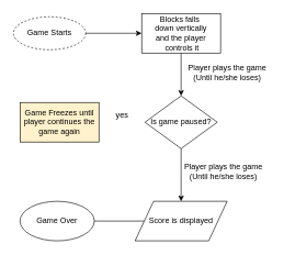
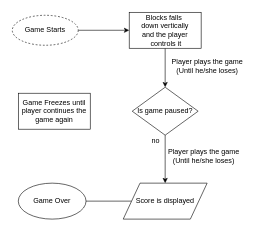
  <mxCell id="0" />
  <mxCell id="1" parent="0" />
  <mxCell id="2" style="edgeStyle=orthogonalEdgeStyle;rounded=0;orthogonalLoop=1;jettySize=auto;html=1;entryX=0;entryY=0.5;entryDx=0;entryDy=0;" edge="1" parent="1" source="3" target="9"><mxGeometry relative="1" as="geometry" /></mxCell>
  <mxCell id="3" value="Game Starts" style="ellipse;whiteSpace=wrap;html=1;dashed=1;" vertex="1" parent="1"><mxGeometry x="20" y="25" width="110" height="50" as="geometry" /></mxCell>
  <mxCell id="4" value="Game Over" style="ellipse;whiteSpace=wrap;html=1;" vertex="1" parent="1"><mxGeometry x="30" y="305" width="113" height="60" as="geometry" /></mxCell>
  <mxCell id="5" style="edgeStyle=orthogonalEdgeStyle;rounded=0;orthogonalLoop=1;jettySize=auto;html=1;entryX=1;entryY=0.5;entryDx=0;entryDy=0;endArrow=none;" edge="1" parent="1" source="6" target="4"><mxGeometry relative="1" as="geometry" /></mxCell>
  <mxCell id="6" value="Score is displayed" style="shape=parallelogram;perimeter=parallelogramPerimeter;whiteSpace=wrap;html=1;" vertex="1" parent="1"><mxGeometry x="205" y="305" width="140" height="60" as="geometry" /></mxCell>
  <mxCell id="7" value="Player plays the game&lt;br&gt;(Until he/she loses)" style="text;html=1;align=center;verticalAlign=middle;resizable=0;points=[];autosize=1;" vertex="1" parent="1"><mxGeometry x="280" y="95" width="130" height="30" as="geometry" /></mxCell>
  <mxCell id="8" style="edgeStyle=orthogonalEdgeStyle;rounded=0;orthogonalLoop=1;jettySize=auto;html=1;" edge="1" parent="1" source="9" target="11"><mxGeometry relative="1" as="geometry" /></mxCell>
  <mxCell id="9" value="&lt;span&gt;Blocks falls&amp;nbsp;&lt;/span&gt;&lt;br&gt;&lt;span&gt;down vertically&lt;/span&gt;&lt;br&gt;&lt;span&gt;and the player&lt;/span&gt;&lt;br&gt;&lt;span&gt;&amp;nbsp;controls it&lt;/span&gt;" style="rounded=0;whiteSpace=wrap;html=1;" vertex="1" parent="1"><mxGeometry x="215" y="20" width="120" height="60" as="geometry" /></mxCell>
  <mxCell id="10" style="edgeStyle=orthogonalEdgeStyle;rounded=0;orthogonalLoop=1;jettySize=auto;html=1;" edge="1" parent="1" source="11"><mxGeometry relative="1" as="geometry"><mxPoint x="275" y="305" as="targetPoint" /></mxGeometry></mxCell>
  <mxCell id="11" value="Is game paused?" style="rhombus;whiteSpace=wrap;html=1;" vertex="1" parent="1"><mxGeometry x="220" y="145" width="110" height="80" as="geometry" /></mxCell>
- <mxCell id="12" value="Game Freezes until player continues the game again" style="rounded=0;whiteSpace=wrap;html=1;fillColor=#fff2cc;" vertex="1" parent="1"><mxGeometry x="30" y="155" width="120" height="60" as="geometry" /></mxCell>
+ <mxCell id="12" value="Game Freezes until player continues the game again" style="rounded=0;whiteSpace=wrap;html=1;" vertex="1" parent="1"><mxGeometry x="30" y="155" width="120" height="60" as="geometry" /></mxCell>
  <mxCell id="13" value="Player plays the game&lt;br&gt;(Until he/she loses)" style="text;html=1;align=center;verticalAlign=middle;resizable=0;points=[];autosize=1;" vertex="1" parent="1"><mxGeometry x="274" y="245" width="130" height="30" as="geometry" /></mxCell>
- <mxCell id="14" value="yes" style="text;html=1;align=center;verticalAlign=middle;resizable=0;points=[];autosize=1;" vertex="1" parent="1"><mxGeometry x="170" y="165" width="30" height="20" as="geometry" /></mxCell>
+ <mxCell id="15" value="no" style="text;html=1;align=center;verticalAlign=middle;resizable=0;points=[];autosize=1;" vertex="1" parent="1"><mxGeometry x="244" y="225" width="30" height="20" as="geometry" /></mxCell>
